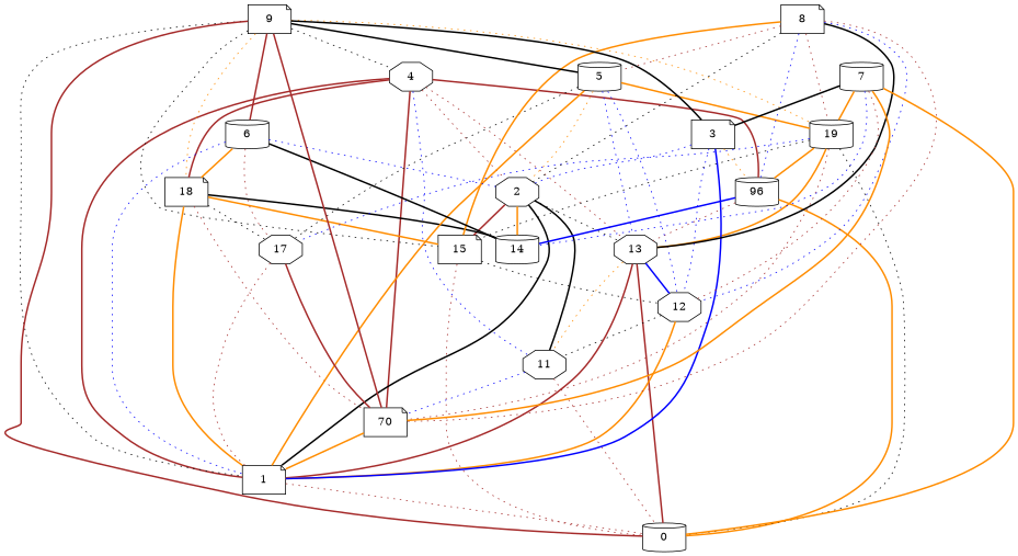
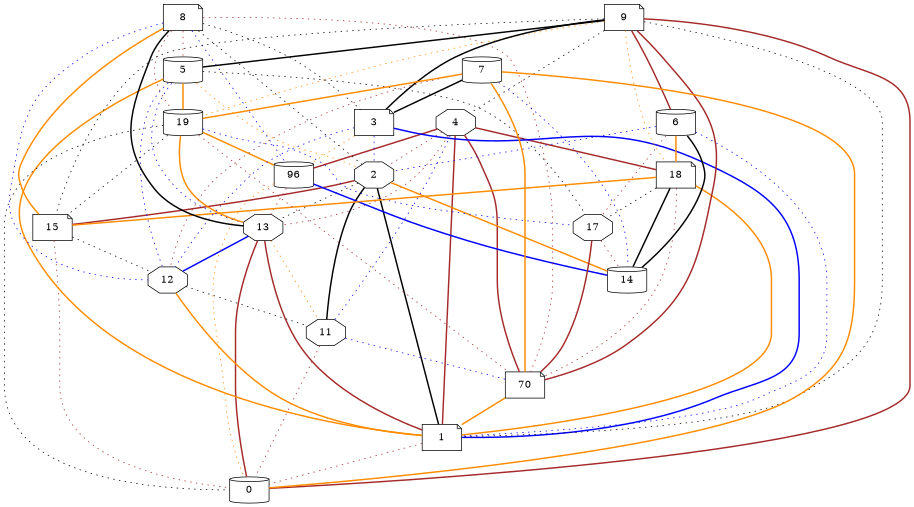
  digraph {
    node [shape=cylinder]
    edge [color=brown dir=none style=dotted]
    4 [shape=octagon]
    2 [shape=octagon]
    13 [shape=octagon]
    n4 [label=96]
    n5 [label=70 shape=note]
    11 [shape=octagon]
    18 [shape=note]
    1 [shape=note]
    15 [shape=note]
    14
    0
    12 [shape=octagon]
    5
    19
    17 [shape=octagon]
    3 [shape=note]
    8 [shape=note]
    6
    9 [shape=note]
    7
    subgraph sub_1 {
      4
      2
      13
      n4
      n5
      11
      18
      1
      15
      14
      0
      12
      5
      19
      17
      3
      8
      6
      9
      7
    }
    4 -> 2
    4 -> 13
    4 -> n4 [style=bold]
    4 -> n5 [style=bold]
    4 -> 11 [color=blue]
    4 -> 18 [style=bold]
    4 -> 1 [style=bold]
    2 -> 13 [color=black]
    2 -> 11 [color=black style=bold]
    2 -> 1 [color=black style=bold]
    2 -> 15 [style=bold]
    2 -> 14 [color=darkorange style=bold]
    13 -> 11 [color=darkorange]
    13 -> 1 [style=bold]
    13 -> 0 [style=bold]
    13 -> 12 [color=blue style=bold]
    n4 -> 13
    n4 -> 14 [color=blue style=bold]
-   n4 -> 0 [color=darkorange style=bold]
+   n4 -> 0 [color=darkorange]
    n5 -> 1 [color=darkorange style=bold]
    11 -> n5 [color=blue]
    11 -> 0
    18 -> n5
    18 -> 1 [color=darkorange style=bold]
    18 -> 15 [color=darkorange style=bold]
    18 -> 14 [color=black style=bold]
    18 -> 17 [color=black]
    1 -> 0
    15 -> 0
    15 -> 12 [color=black]
    12 -> 11 [color=black]
    12 -> 1 [color=darkorange style=bold]
    5 -> 2 [color=darkorange]
    5 -> 13 [color=blue]
    5 -> 1 [color=darkorange style=bold]
    5 -> 12 [color=blue]
    5 -> 19 [color=darkorange style=bold]
    5 -> 17 [color=black]
    19 -> 13 [color=darkorange style=bold]
    19 -> n4 [color=darkorange style=bold]
    19 -> n5
    19 -> 15 [color=black]
    19 -> 0 [color=black]
    19 -> 17 [color=blue]
    17 -> n5 [style=bold]
-   17 -> 1
+   17 -> 14
    3 -> 2 [color=blue]
    3 -> n4 [color=darkorange]
    3 -> 1 [color=blue style=bold]
    3 -> 12 [color=blue]
    8 -> 2 [color=black]
    8 -> 13 [color=black style=bold]
    8 -> n4 [color=blue]
    8 -> n5
    8 -> 15 [color=darkorange style=bold]
    8 -> 12 [color=blue]
    8 -> 5
    8 -> 19
+   8 -> 3 [color=black]
    6 -> 2 [color=blue]
    6 -> 18 [color=darkorange style=bold]
    6 -> 1 [color=blue]
    6 -> 14 [color=black style=bold]
    6 -> 17
    9 -> 4 [color=black]
    9 -> n5 [style=bold]
    9 -> 18 [color=darkorange]
    9 -> 1 [color=black]
    9 -> 15 [color=black]
    9 -> 0 [style=bold]
    9 -> 5 [color=black style=bold]
    9 -> 19 [color=darkorange]
    9 -> 3 [color=black style=bold]
    9 -> 6 [style=bold]
    7 -> n5 [color=darkorange style=bold]
    7 -> 14 [color=blue]
    7 -> 0 [color=darkorange style=bold]
    7 -> 12
    7 -> 19 [color=darkorange style=bold]
    7 -> 3 [color=black style=bold]
  }
